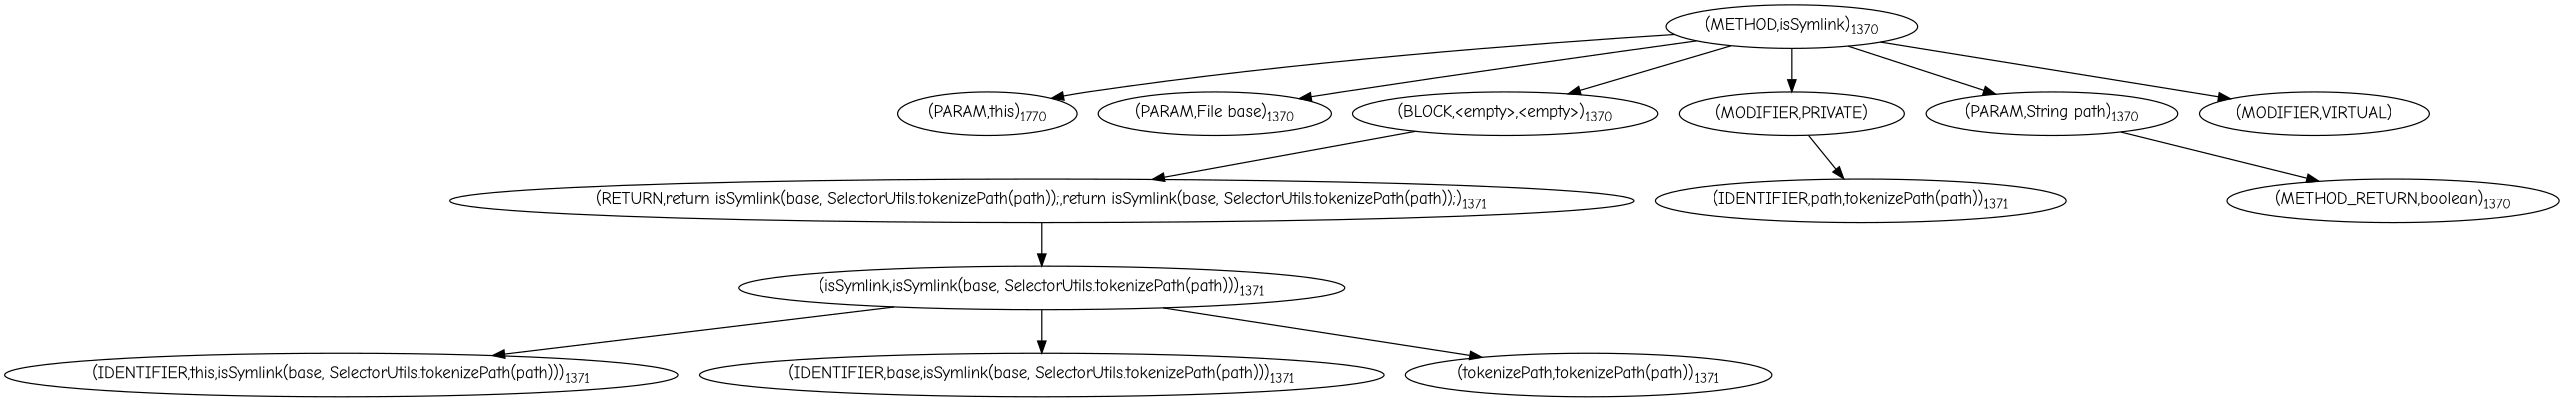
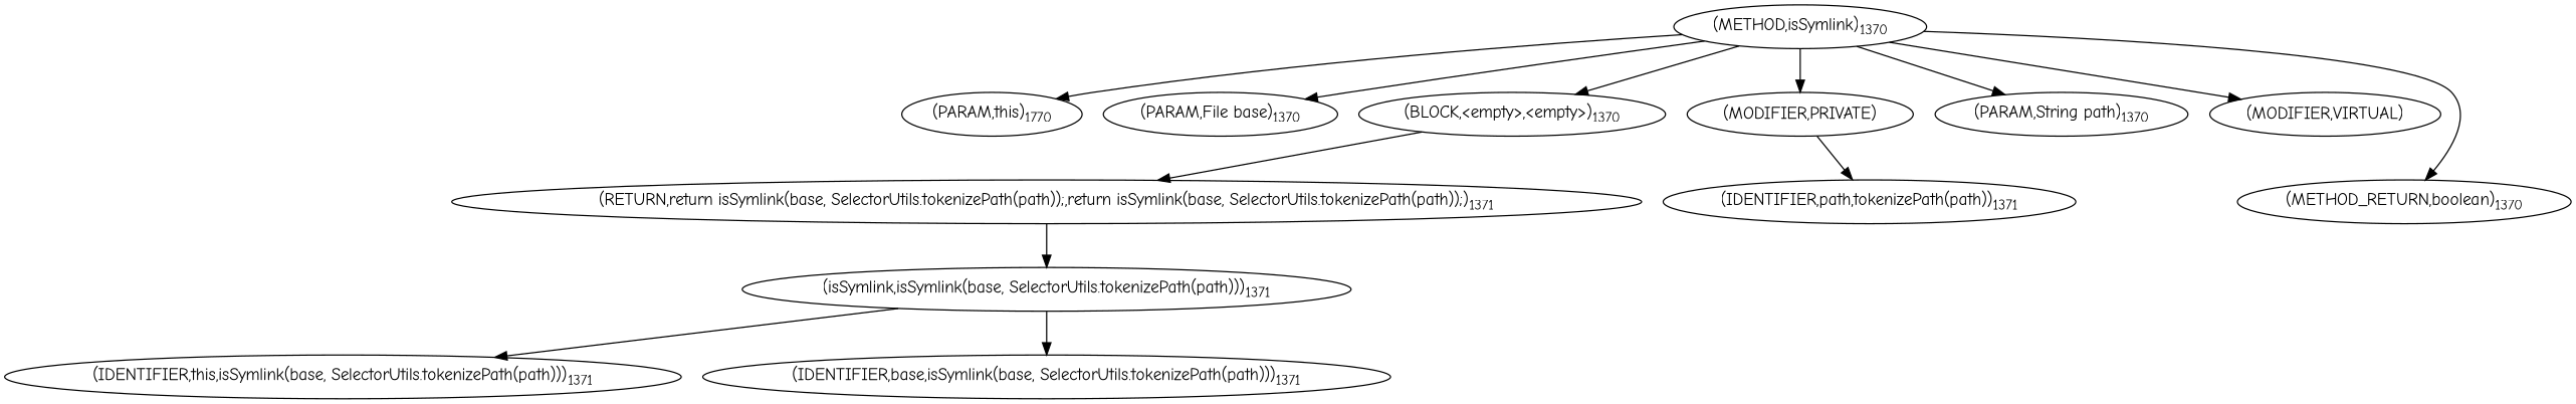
  digraph {
    fontname="Comic Neue"
    node [fontname="Comic Neue"]
    edge [fontname="Comic Neue"]
    n1 [label=<(METHOD,isSymlink)<SUB>1370</SUB>>]
    n2 [label=<(PARAM,this)<SUB>1770</SUB>>]
    n3 [label=<(PARAM,File base)<SUB>1370</SUB>>]
    n4 [label=<(PARAM,String path)<SUB>1370</SUB>>]
    n5 [label=<(BLOCK,&lt;empty&gt;,&lt;empty&gt;)<SUB>1370</SUB>>]
    n6 [label=<(MODIFIER,PRIVATE)>]
    n7 [label=<(MODIFIER,VIRTUAL)>]
    n8 [label=<(METHOD_RETURN,boolean)<SUB>1370</SUB>>]
    n9 [label=<(RETURN,return isSymlink(base, SelectorUtils.tokenizePath(path));,return isSymlink(base, SelectorUtils.tokenizePath(path));)<SUB>1371</SUB>>]
    n10 [label=<(IDENTIFIER,path,tokenizePath(path))<SUB>1371</SUB>>]
    n11 [label=<(isSymlink,isSymlink(base, SelectorUtils.tokenizePath(path)))<SUB>1371</SUB>>]
    n12 [label=<(IDENTIFIER,this,isSymlink(base, SelectorUtils.tokenizePath(path)))<SUB>1371</SUB>>]
    n13 [label=<(IDENTIFIER,base,isSymlink(base, SelectorUtils.tokenizePath(path)))<SUB>1371</SUB>>]
-   n14 [label=<(tokenizePath,tokenizePath(path))<SUB>1371</SUB>>]
    n1 -> n2
    n1 -> n3
    n1 -> n4
    n1 -> n5
    n1 -> n6
    n1 -> n7
-   n4 -> n8
+   n1 -> n8
    n5 -> n9
    n6 -> n10
    n9 -> n11
    n11 -> n12
    n11 -> n13
-   n11 -> n14
  }
